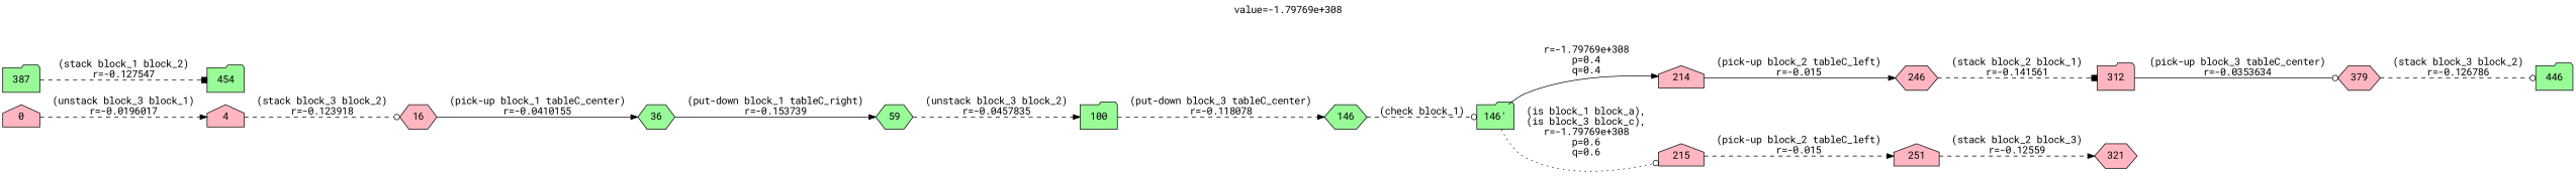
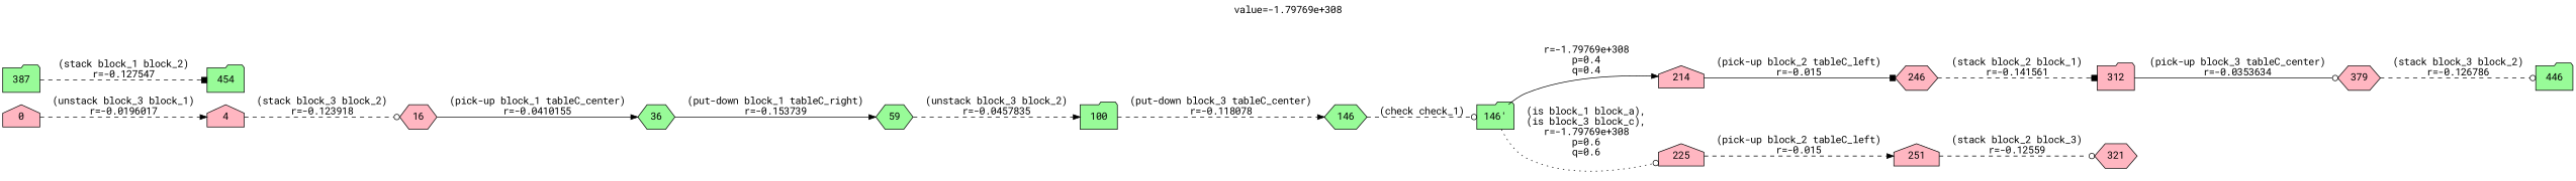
  digraph {
    fontname="Roboto Mono"
    label="value=-1.79769e+308"
    labelloc=top
    rankdir=LR
    node [fillcolor=lightpink fontname="Roboto Mono" shape=hexagon style=filled]
    edge [arrowhead=normal fontname="Roboto Mono" style=dashed]
    0 [shape=house]
    4 [shape=house]
    16
    36 [fillcolor=palegreen]
    59 [fillcolor=palegreen]
    100 [fillcolor=palegreen shape=folder]
    146 [fillcolor=palegreen]
    "146'" [fillcolor=palegreen shape=folder]
    214 [shape=house]
-   215 [shape=house]
+   215 [shape=house label=225]
    246
    251 [shape=house]
    312 [shape=folder]
    379
    446 [fillcolor=palegreen shape=folder]
    321
    387 [fillcolor=palegreen shape=folder]
    454 [fillcolor=palegreen shape=folder]
    0 -> 4 [label="(unstack block_3 block_1)\nr=-0.0196017"]
    4 -> 16 [arrowhead=odot label="(stack block_3 block_2)\nr=-0.123918"]
    16 -> 36 [label="(pick-up block_1 tableC_center)\nr=-0.0410155" style=solid]
    36 -> 59 [label="(put-down block_1 tableC_right)\nr=-0.153739" style=solid]
    59 -> 100 [label="(unstack block_3 block_2)\nr=-0.0457835"]
    100 -> 146 [label="(put-down block_3 tableC_center)\nr=-0.118078"]
-   146 -> "146'" [arrowhead=odot label="(check block_1)"]
+   146 -> "146'" [arrowhead=odot label="(check check_1)"]
    "146'" -> 214 [label="\nr=-1.79769e+308\np=0.4\nq=0.4" style=solid]
    "146'" -> 215 [arrowhead=odot label="\n(is block_1 block_a),\n(is block_3 block_c),\nr=-1.79769e+308\np=0.6\nq=0.6" style=dotted]
-   214 -> 246 [label="(pick-up block_2 tableC_left)\nr=-0.015" style=solid]
+   214 -> 246 [arrowhead=box label="(pick-up block_2 tableC_left)\nr=-0.015" style=solid]
    215 -> 251 [label="(pick-up block_2 tableC_left)\nr=-0.015"]
    246 -> 312 [arrowhead=box label="(stack block_2 block_1)\nr=-0.141561"]
-   251 -> 321 [label="(stack block_2 block_3)\nr=-0.12559"]
+   251 -> 321 [arrowhead=odot label="(stack block_2 block_3)\nr=-0.12559"]
    312 -> 379 [arrowhead=odot label="(pick-up block_3 tableC_center)\nr=-0.0353634" style=solid]
    379 -> 446 [arrowhead=odot label="(stack block_3 block_2)\nr=-0.126786"]
    387 -> 454 [arrowhead=box label="(stack block_1 block_2)\nr=-0.127547"]
  }
